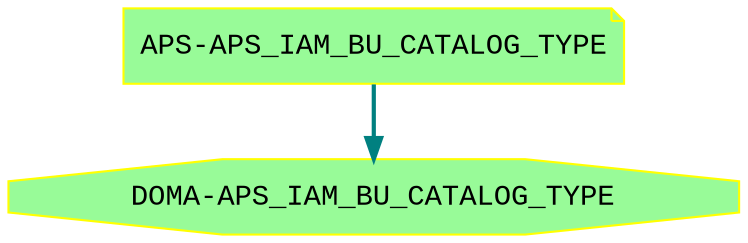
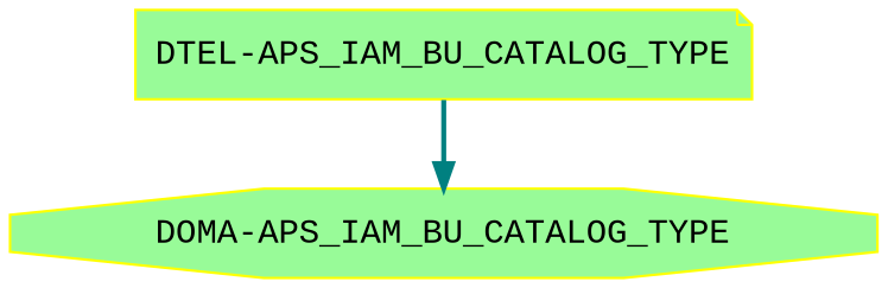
  digraph {
    fontname="Liberation Mono"
    node [color=yellow style=filled fillcolor=palegreen fontname="Liberation Mono"]
-   "DTEL-APS_IAM_BU_CATALOG_TYPE" [shape=note label="APS-APS_IAM_BU_CATALOG_TYPE"]
+   "DTEL-APS_IAM_BU_CATALOG_TYPE" [shape=note]
    "DOMA-APS_IAM_BU_CATALOG_TYPE" [shape=octagon]
    "DTEL-APS_IAM_BU_CATALOG_TYPE" -> "DOMA-APS_IAM_BU_CATALOG_TYPE" [color=teal style=bold arrowhead=normal fontname="Liberation Mono"]
  }
